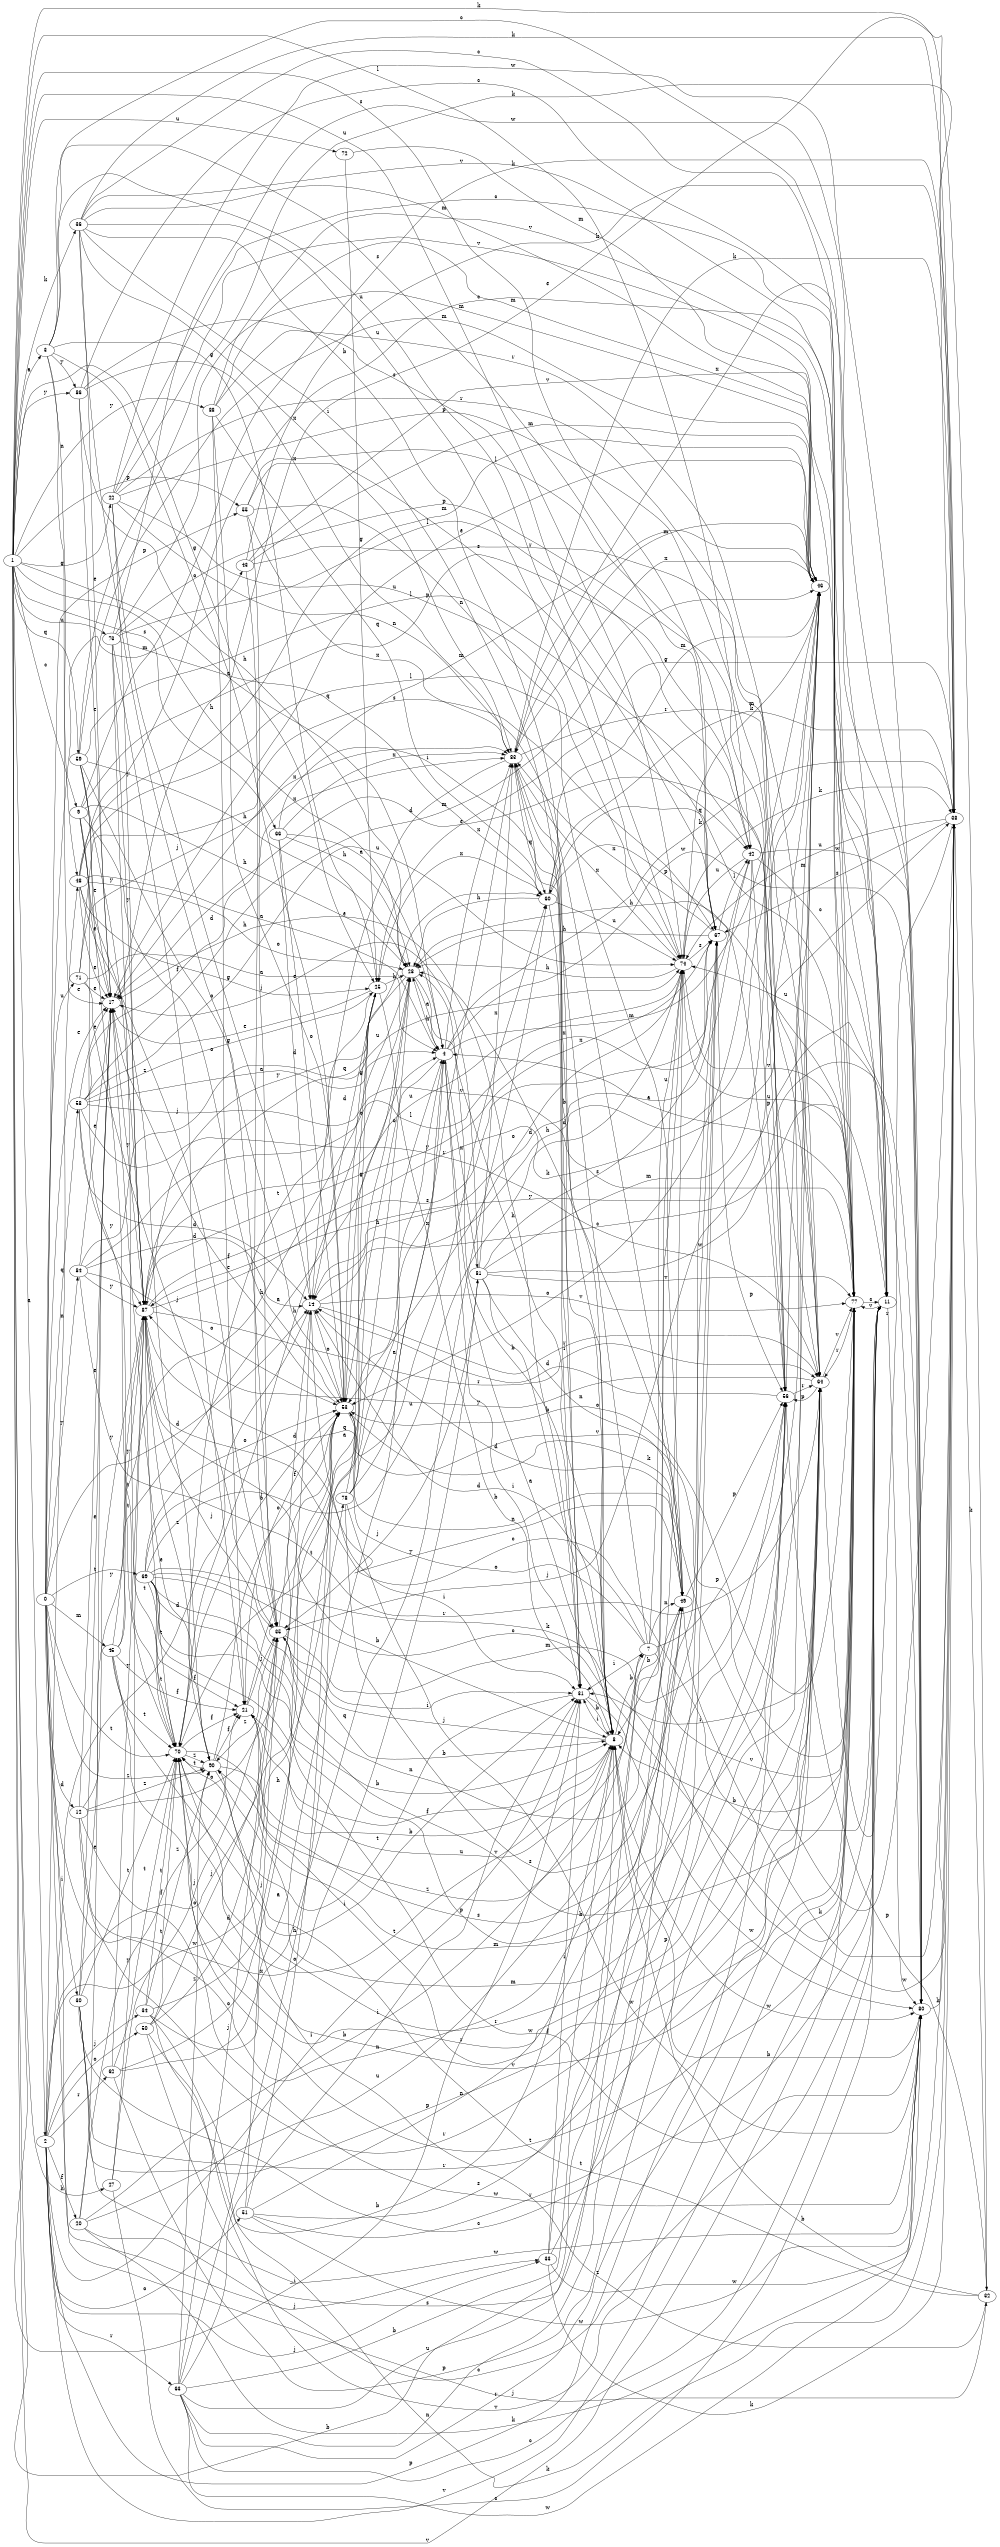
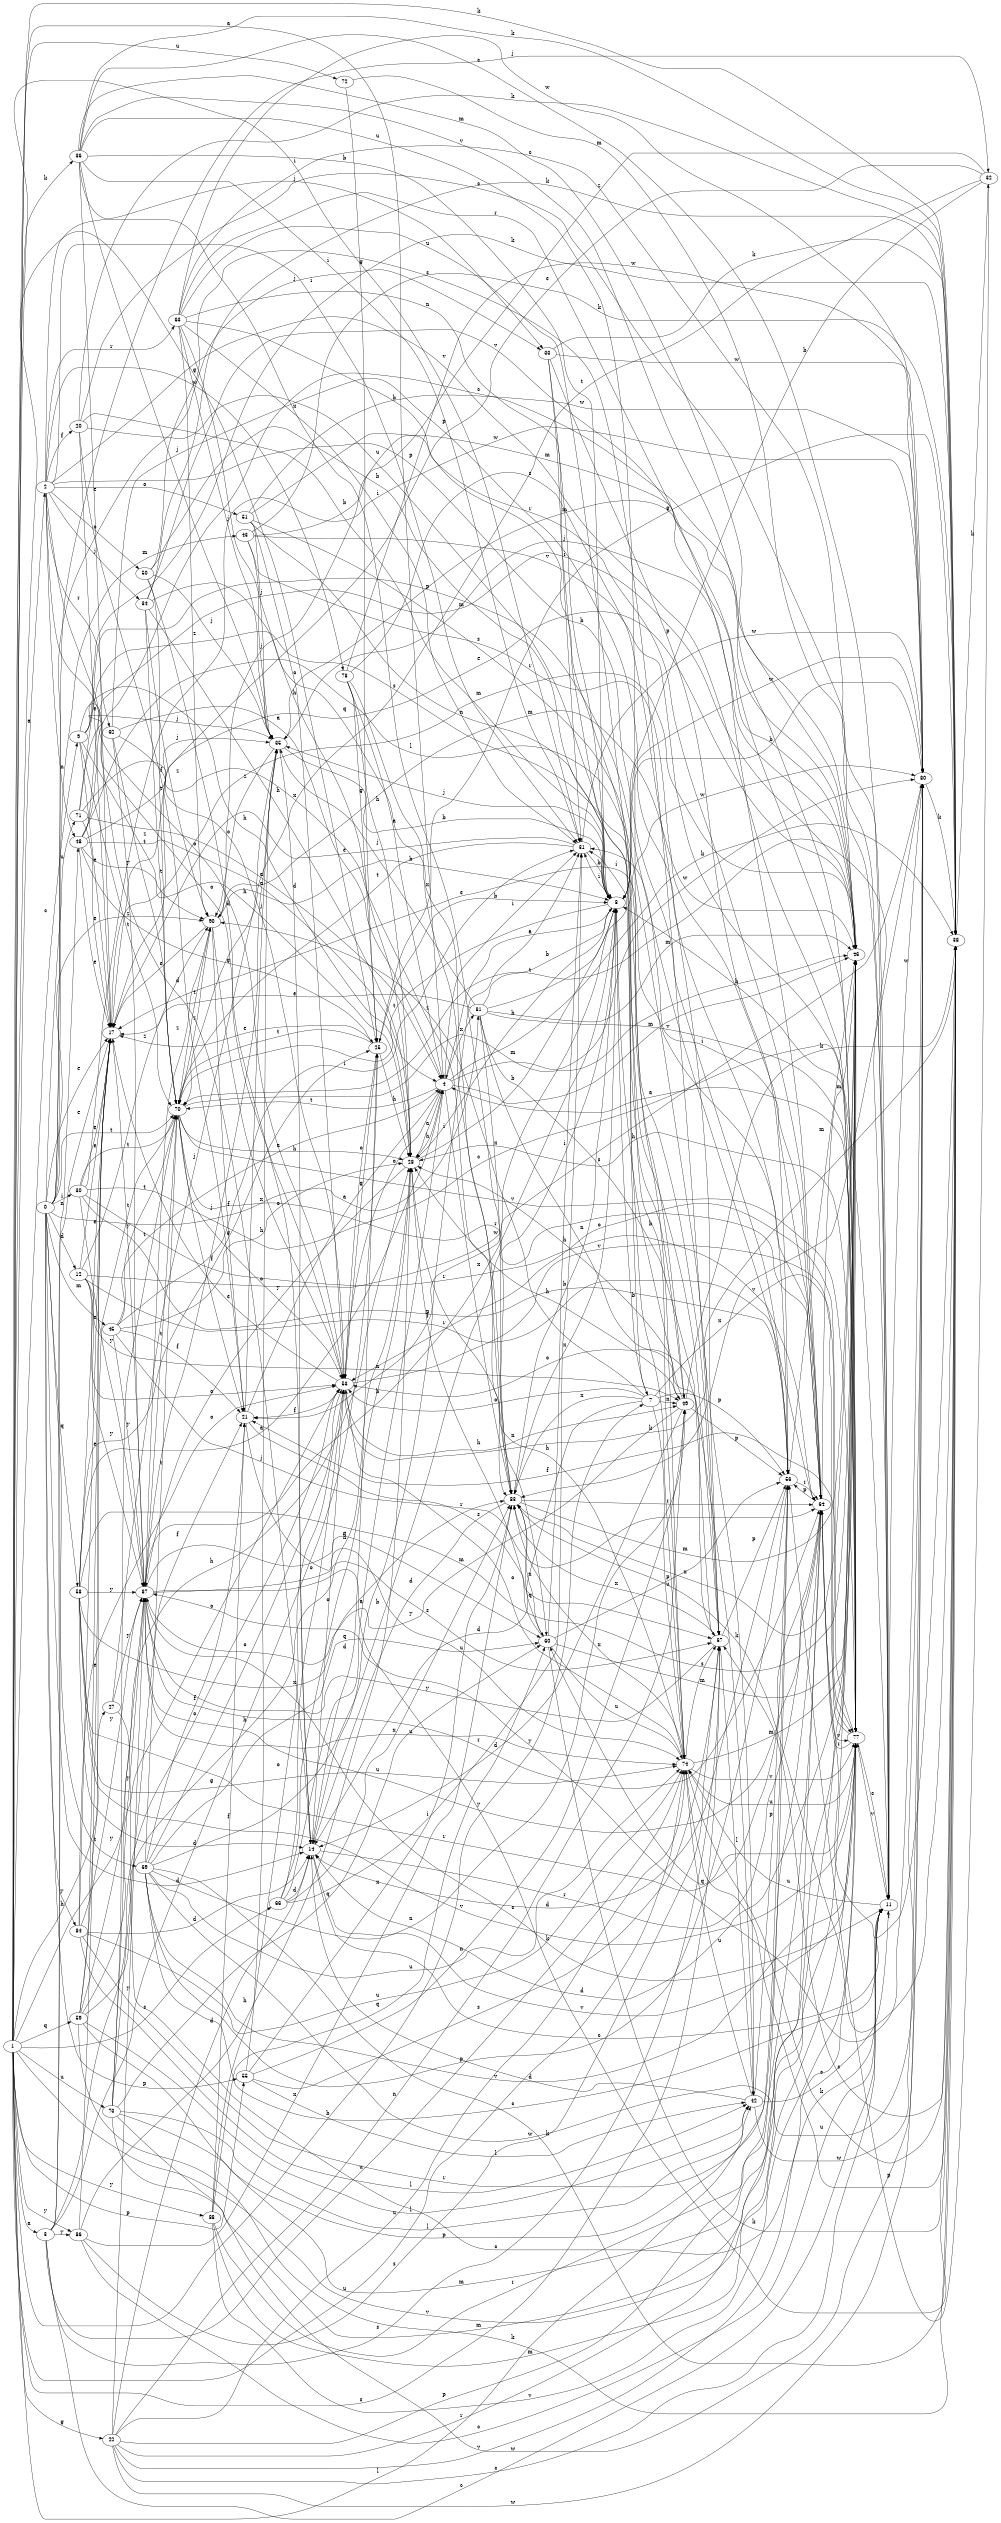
  strict digraph {
    rankdir=LR
    0
    12
    14
    17
    30
    32
    33
    43
    45
    55
    58
    69
    70
    71
    81
    84
    90
    53
    80
    49
    64
    87
    31
    77
    11
    46
    56
    8
    38
    35
    4
    28
    21
    42
    67
    83
    25
    74
    60
    1
    2
    3
    7
    9
    22
    27
    36
    59
    66
    72
    73
    n52 [label=88]
    86
    20
    34
    48
    50
    51
    62
    63
    78
    0 -> 12 [label=d]
    0 -> 14 [label=d]
    0 -> 17 [label=e]
    0 -> 30 [label=i]
    0 -> 32 [label=j]
    0 -> 33 [label=j]
    0 -> 43 [label=m]
    0 -> 45 [label=m]
    0 -> 55 [label=p]
    0 -> 58 [label=q]
    0 -> 69 [label=t]
    0 -> 70 [label=t]
    0 -> 71 [label=u]
    0 -> 81 [label=x]
    0 -> 84 [label=y]
    0 -> 90 [label=z]
    12 -> 17 [label=e]
    12 -> 90 [label=z]
    12 -> 53 [label=o]
    12 -> 80 [label=w]
    12 -> 49 [label=n]
    12 -> 64 [label=r]
    12 -> 87 [label=y]
    14 -> 53 [label=o]
    14 -> 64 [label=r]
    14 -> 31 [label=i]
    14 -> 77 [label=v]
    14 -> 11 [label=c]
    17 -> 87 [label=y]
    17 -> 46 [label=m]
    30 -> 17 [label=e]
    30 -> 70 [label=t]
    30 -> 80 [label=w]
    30 -> 64 [label=r]
    30 -> 87 [label=y]
    30 -> 11 [label=c]
    30 -> 56 [label=p]
    32 -> 17 [label=e]
    32 -> 70 [label=t]
    32 -> 90 [label=z]
    32 -> 56 [label=p]
    32 -> 8 [label=b]
    33 -> 80 [label=w]
    33 -> 31 [label=i]
    33 -> 56 [label=p]
    33 -> 8 [label=b]
    33 -> 38 [label=k]
    43 -> 64 [label=r]
    43 -> 77 [label=v]
    43 -> 46 [label=m]
    43 -> 38 [label=k]
    43 -> 35 [label=j]
    45 -> 70 [label=t]
    45 -> 64 [label=r]
    45 -> 87 [label=y]
    45 -> 31 [label=i]
    45 -> 4 [label=a]
    45 -> 28 [label=h]
    45 -> 21 [label=f]
    55 -> 49 [label=n]
    55 -> 35 [label=j]
    55 -> 42 [label=l]
    55 -> 67 [label=s]
    55 -> 83 [label=x]
    58 -> 14 [label=d]
    58 -> 17 [label=e]
    58 -> 64 [label=r]
    58 -> 87 [label=y]
    58 -> 77 [label=v]
    58 -> 46 [label=m]
    58 -> 4 [label=a]
    58 -> 83 [label=x]
    58 -> 25 [label=g]
    58 -> 74 [label=u]
    69 -> 70 [label=t]
    69 -> 53 [label=o]
    69 -> 80 [label=w]
    69 -> 49 [label=n]
    69 -> 77 [label=v]
    69 -> 11 [label=c]
    69 -> 56 [label=p]
    69 -> 8 [label=b]
    69 -> 38 [label=k]
    69 -> 21 [label=f]
    69 -> 74 [label=u]
    69 -> 60 [label=q]
    70 -> 90 [label=z]
    70 -> 53 [label=o]
    70 -> 64 [label=r]
    70 -> 77 [label=v]
    70 -> 46 [label=m]
    70 -> 28 [label=h]
    70 -> 21 [label=f]
    71 -> 17 [label=e]
    71 -> 35 [label=j]
    71 -> 4 [label=a]
    71 -> 67 [label=s]
    71 -> 83 [label=x]
    81 -> 17 [label=e]
    81 -> 80 [label=w]
    81 -> 49 [label=n]
    81 -> 77 [label=v]
    81 -> 46 [label=m]
    81 -> 8 [label=b]
    81 -> 35 [label=j]
    81 -> 67 [label=s]
    81 -> 83 [label=x]
    84 -> 14 [label=d]
    84 -> 17 [label=e]
    84 -> 53 [label=o]
    84 -> 64 [label=r]
    84 -> 87 [label=y]
    84 -> 42 [label=l]
    84 -> 74 [label=u]
    90 -> 17 [label=e]
    90 -> 70 [label=t]
    90 -> 53 [label=o]
    90 -> 46 [label=m]
    90 -> 8 [label=b]
    90 -> 21 [label=f]
    53 -> 17 [label=e]
    53 -> 49 [label=n]
    53 -> 77 [label=v]
    53 -> 38 [label=k]
    53 -> 21 [label=f]
    53 -> 25 [label=g]
    80 -> 87 [label=y]
    80 -> 8 [label=b]
    80 -> 38 [label=k]
    80 -> 83 [label=x]
    49 -> 14 [label=d]
    49 -> 87 [label=y]
    49 -> 56 [label=p]
    49 -> 8 [label=b]
    49 -> 38 [label=k]
    49 -> 28 [label=h]
    64 -> 17 [label=e]
    64 -> 87 [label=y]
    64 -> 31 [label=i]
    64 -> 77 [label=v]
+   64 -> 46 [label=m]
    64 -> 56 [label=p]
    87 -> 70 [label=t]
    87 -> 90 [label=z]
    87 -> 64 [label=r]
    87 -> 11 [label=c]
    87 -> 8 [label=b]
    87 -> 38 [label=k]
    87 -> 35 [label=j]
    87 -> 67 [label=s]
    87 -> 74 [label=u]
    87 -> 60 [label=q]
    31 -> 17 [label=e]
    31 -> 70 [label=t]
    31 -> 80 [label=w]
    31 -> 8 [label=b]
    77 -> 53 [label=o]
    77 -> 64 [label=r]
    77 -> 11 [label=c]
    77 -> 8 [label=b]
    77 -> 4 [label=a]
    77 -> 28 [label=h]
    77 -> 21 [label=f]
    77 -> 74 [label=u]
    77 -> 60 [label=q]
    11 -> 70 [label=t]
    11 -> 80 [label=w]
    11 -> 77 [label=v]
    11 -> 74 [label=u]
    46 -> 14 [label=d]
    46 -> 17 [label=e]
    46 -> 35 [label=j]
    46 -> 83 [label=x]
    56 -> 14 [label=d]
    56 -> 64 [label=r]
    56 -> 46 [label=m]
    8 -> 70 [label=t]
    8 -> 80 [label=w]
    8 -> 31 [label=i]
    8 -> 35 [label=j]
    8 -> 4 [label=a]
    8 -> 28 [label=h]
    8 -> 21 [label=f]
    8 -> 83 [label=x]
    8 -> 7 [label=b]
    38 -> 32 [label=k]
    38 -> 64 [label=r]
    38 -> 67 [label=s]
    38 -> 25 [label=g]
    38 -> 74 [label=u]
    35 -> 14 [label=d]
    35 -> 90 [label=z]
-   35 -> 31 [label=i]
    35 -> 46 [label=m]
    35 -> 8 [label=b]
    4 -> 70 [label=t]
    4 -> 81 [label=x]
    4 -> 53 [label=o]
    4 -> 80 [label=w]
    4 -> 31 [label=i]
    4 -> 46 [label=m]
    4 -> 38 [label=k]
    4 -> 28 [label=h]
    4 -> 83 [label=x]
    28 -> 87 [label=y]
    28 -> 8 [label=b]
    28 -> 4 [label=a]
    21 -> 35 [label=j]
    21 -> 4 [label=a]
    21 -> 67 [label=s]
    21 -> 74 [label=u]
    42 -> 14 [label=d]
    42 -> 53 [label=o]
    42 -> 80 [label=w]
    42 -> 11 [label=c]
    42 -> 56 [label=p]
    42 -> 74 [label=u]
    67 -> 87 [label=y]
    67 -> 56 [label=p]
    67 -> 28 [label=h]
    67 -> 42 [label=l]
    67 -> 83 [label=x]
    83 -> 14 [label=d]
    83 -> 64 [label=r]
    83 -> 46 [label=m]
    83 -> 8 [label=b]
    83 -> 38 [label=k]
    83 -> 60 [label=q]
    25 -> 14 [label=d]
    25 -> 17 [label=e]
    25 -> 70 [label=t]
    25 -> 53 [label=o]
    25 -> 8 [label=b]
    25 -> 28 [label=h]
    74 -> 53 [label=o]
    74 -> 77 [label=v]
    74 -> 46 [label=m]
    74 -> 38 [label=k]
    74 -> 28 [label=h]
    74 -> 67 [label=s]
    74 -> 83 [label=x]
    60 -> 31 [label=i]
    60 -> 46 [label=m]
    60 -> 56 [label=p]
    60 -> 38 [label=k]
    60 -> 28 [label=h]
-   60 -> 25 [label=x]
+   60 -> 83 [label=x]
    60 -> 74 [label=u]
    1 -> 55 [label=p]
    1 -> 31 [label=i]
    1 -> 77 [label=v]
    1 -> 38 [label=k]
    1 -> 4 [label=a]
    1 -> 28 [label=h]
    1 -> 42 [label=l]
    1 -> 67 [label=s]
    1 -> 25 [label=g]
    1 -> 74 [label=u]
    1 -> 2 [label=a]
    1 -> 3 [label=a]
    1 -> 7 [label=b]
    1 -> 9 [label=c]
    1 -> 22 [label=g]
    1 -> 27 [label=h]
    1 -> 36 [label=k]
    1 -> 59 [label=q]
    1 -> 66 [label=s]
    1 -> 72 [label=u]
    1 -> 73 [label=u]
    1 -> n52 [label=y]
    1 -> 86 [label=y]
    2 -> 14 [label=d]
    2 -> 33 [label=j]
    2 -> 53 [label=o]
    2 -> 31 [label=i]
    2 -> 77 [label=v]
    2 -> 56 [label=p]
    2 -> 20 [label=f]
    2 -> 34 [label=j]
    2 -> 48 [label=n]
    2 -> 50 [label=o]
    2 -> 51 [label=o]
    2 -> 62 [label=r]
    2 -> 63 [label=r]
    2 -> 78 [label=w]
    3 -> 17 [label=e]
    3 -> 53 [label=o]
    3 -> 11 [label=c]
    3 -> 67 [label=s]
    3 -> 25 [label=g]
    3 -> 74 [label=u]
    3 -> 86 [label=y]
    3 -> 48 [label=n]
    7 -> 14 [label=d]
    7 -> 90 [label=z]
    7 -> 53 [label=o]
    7 -> 49 [label=n]
    7 -> 31 [label=i]
    7 -> 77 [label=v]
    7 -> 56 [label=p]
    7 -> 83 [label=x]
    7 -> 74 [label=u]
    9 -> 17 [label=e]
    9 -> 70 [label=t]
    9 -> 90 [label=z]
    9 -> 53 [label=o]
    9 -> 56 [label=p]
    9 -> 38 [label=k]
    9 -> 28 [label=h]
    22 -> 14 [label=d]
    22 -> 80 [label=w]
    22 -> 49 [label=n]
    22 -> 64 [label=r]
    22 -> 87 [label=y]
    22 -> 77 [label=v]
    22 -> 11 [label=c]
    22 -> 56 [label=p]
    22 -> 74 [label=u]
    27 -> 87 [label=y]
    27 -> 11 [label=c]
    27 -> 35 [label=j]
    36 -> 17 [label=e]
    36 -> 31 [label=i]
    36 -> 77 [label=v]
    36 -> 11 [label=c]
    36 -> 46 [label=m]
    36 -> 8 [label=b]
    36 -> 38 [label=k]
    36 -> 35 [label=j]
    36 -> 83 [label=x]
    36 -> 74 [label=u]
    59 -> 17 [label=e]
    59 -> 70 [label=t]
    59 -> 53 [label=o]
    59 -> 87 [label=y]
    59 -> 46 [label=m]
    59 -> 38 [label=k]
    59 -> 28 [label=h]
    59 -> 42 [label=l]
    66 -> 14 [label=d]
    66 -> 53 [label=o]
    66 -> 31 [label=i]
    66 -> 4 [label=a]
    66 -> 28 [label=h]
    66 -> 83 [label=x]
    72 -> 46 [label=m]
    72 -> 25 [label=g]
    73 -> 70 [label=t]
    73 -> 80 [label=w]
    73 -> 87 [label=y]
    73 -> 46 [label=m]
    73 -> 56 [label=p]
    73 -> 21 [label=f]
    73 -> 42 [label=l]
    73 -> 60 [label=q]
    n52 -> 53 [label=o]
    n52 -> 64 [label=r]
    n52 -> 77 [label=v]
    n52 -> 46 [label=m]
    n52 -> 21 [label=f]
    n52 -> 60 [label=q]
    86 -> 17 [label=e]
    86 -> 11 [label=c]
    86 -> 28 [label=h]
    86 -> 67 [label=s]
    86 -> 83 [label=x]
    20 -> 17 [label=e]
    20 -> 11 [label=c]
    20 -> 8 [label=b]
    20 -> 38 [label=k]
    20 -> 21 [label=f]
    20 -> 74 [label=u]
    34 -> 70 [label=t]
    34 -> 90 [label=z]
    34 -> 77 [label=v]
    34 -> 38 [label=k]
    34 -> 28 [label=h]
    34 -> 60 [label=q]
    48 -> 17 [label=e]
    48 -> 11 [label=c]
    48 -> 46 [label=m]
    48 -> 35 [label=j]
    48 -> 4 [label=a]
    48 -> 28 [label=h]
    48 -> 42 [label=l]
    48 -> 25 [label=g]
    50 -> 14 [label=d]
    50 -> 70 [label=t]
    50 -> 8 [label=b]
    50 -> 35 [label=j]
    50 -> 67 [label=s]
    51 -> 53 [label=o]
    51 -> 80 [label=w]
    51 -> 49 [label=n]
    51 -> 64 [label=r]
    51 -> 35 [label=j]
    51 -> 67 [label=s]
    62 -> 70 [label=t]
    62 -> 53 [label=o]
    62 -> 87 [label=y]
    62 -> 56 [label=p]
    62 -> 4 [label=a]
    63 -> 90 [label=z]
    63 -> 80 [label=w]
    63 -> 49 [label=n]
    63 -> 64 [label=r]
    63 -> 31 [label=i]
    63 -> 11 [label=c]
    63 -> 8 [label=b]
    63 -> 35 [label=j]
    63 -> 28 [label=h]
    63 -> 74 [label=u]
    78 -> 80 [label=w]
    78 -> 4 [label=a]
    78 -> 28 [label=h]
    78 -> 67 [label=s]
    78 -> 83 [label=x]
    78 -> 25 [label=g]
  }
